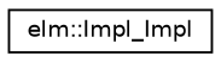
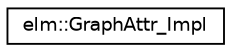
  digraph {
    rankdir=TB
-   n1 [color=black fillcolor=white fontname=Helvetica fontsize=10 height=0.2 label="elm::Impl_Impl" shape=record style=filled width=0.4]
+   n1 [color=black fillcolor=white fontname=Helvetica fontsize=10 height=0.2 label="elm::GraphAttr_Impl" shape=record style=filled width=0.4]
  }
